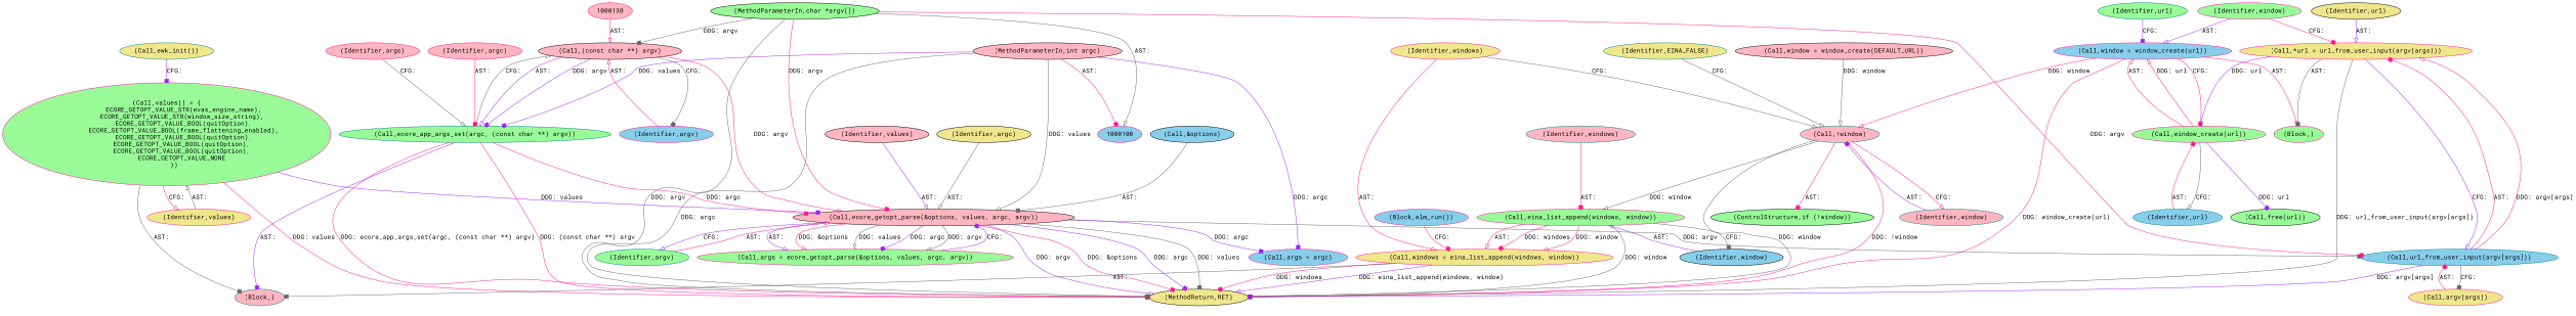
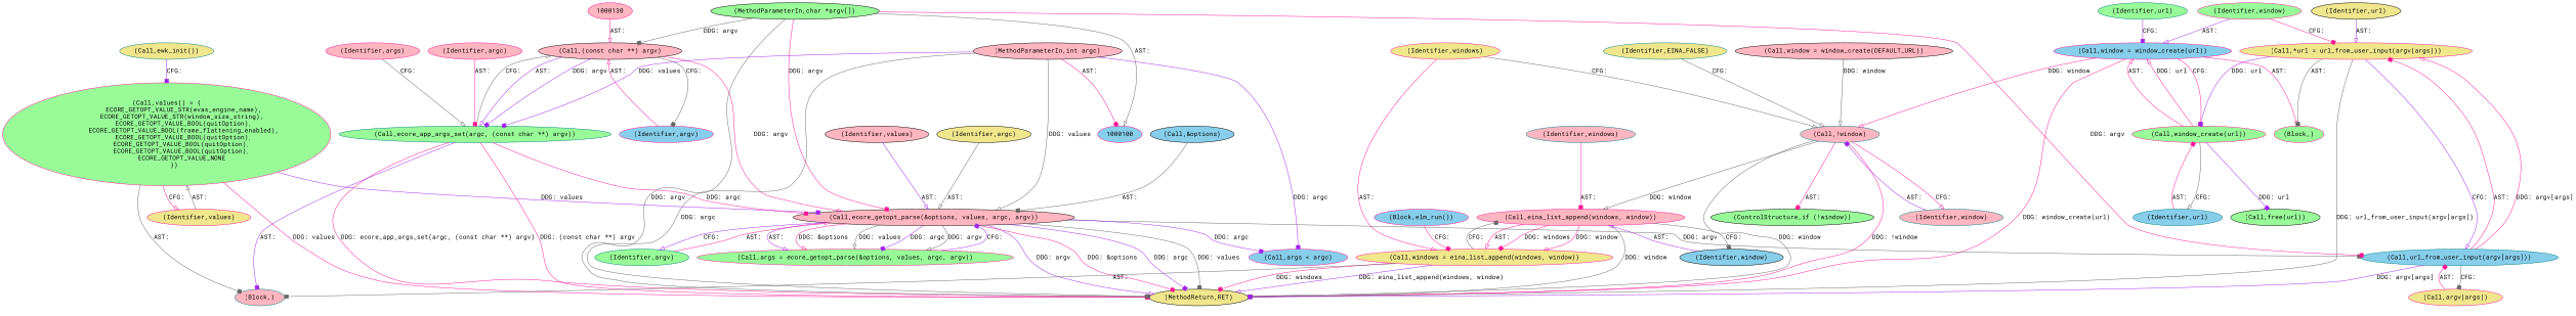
  digraph {
    fontname="Roboto Mono"
    node [color=deeppink fillcolor=palegreen fontname="Roboto Mono" style=filled]
    edge [arrowhead=box color=deeppink fontname="Roboto Mono"]
    n1 [fillcolor=skyblue label="(Call,window = window_create(url))"]
    n2 [label="(Call,window_create(url))"]
    n3 [color=teal fillcolor=lightpink label="(Call,!window)"]
    n4 [label="(Block,)"]
    n5 [color=black fillcolor=khaki label="(MethodReturn,RET)"]
    n6 [color=teal fillcolor=skyblue label="(Identifier,url)"]
    n7 [color=black label="(Call,free(url))"]
-   n8 [label="(Call,eina_list_append(windows, window))"]
+   n8 [fillcolor=lightpink label="(Call,eina_list_append(windows, window))"]
    n9 [color=black label="(ControlStructure,if (!window))"]
    n10 [color=teal fillcolor=lightpink label="(Identifier,window)"]
    n11 [fillcolor=khaki label="(Call,*url = url_from_user_input(argv[args]))"]
    n12 [color=teal fillcolor=skyblue label="(Call,url_from_user_input(argv[args]))"]
    n13 [fillcolor=khaki label="(Call,argv[args])"]
    n14 [color=black fillcolor=lightpink label="(Call,ecore_getopt_parse(&options, values, argc, argv))"]
    n15 [label="(Call,args = ecore_getopt_parse(&options, values, argc, argv))"]
    n16 [color=teal label="(Identifier,argv)"]
    n17 [fillcolor=skyblue label="(Call,args < argc)"]
    n18 [label="(Call,values[] = {\n         ECORE_GETOPT_VALUE_STR(evas_engine_name),\n        ECORE_GETOPT_VALUE_STR(window_size_string),\n         ECORE_GETOPT_VALUE_BOOL(quitOption),\n         ECORE_GETOPT_VALUE_BOOL(frame_flattening_enabled),\n         ECORE_GETOPT_VALUE_BOOL(quitOption),\n        ECORE_GETOPT_VALUE_BOOL(quitOption),\n        ECORE_GETOPT_VALUE_BOOL(quitOption),\n        ECORE_GETOPT_VALUE_NONE\n    })"]
    n19 [color=teal fillcolor=lightpink label="(Block,)"]
    n20 [fillcolor=khaki label="(Identifier,values)"]
    n21 [color=teal label="(Call,ecore_app_args_set(argc, (const char **) argv))"]
    n22 [color=black fillcolor=lightpink label="(Call,(const char **) argv)"]
    n23 [fillcolor=skyblue label="(Identifier,argv)"]
    n24 [color=black fillcolor=lightpink label="(MethodParameterIn,int argc)"]
    1000100 [fillcolor=skyblue]
    n26 [color=black label="(MethodParameterIn,char *argv[])"]
    n27 [fillcolor=khaki label="(Call,windows = eina_list_append(windows, window))"]
    n28 [color=black fillcolor=skyblue label="(Identifier,window)"]
    n29 [label="(Identifier,window)"]
    n30 [color=teal label="(Identifier,url)"]
    n31 [color=black fillcolor=lightpink label="(Identifier,values)"]
    n32 [color=black fillcolor=khaki label="(Identifier,argc)"]
    n33 [fillcolor=lightpink label="(Identifier,args)"]
    n34 [color=teal fillcolor=lightpink label="(Identifier,windows)"]
    n35 [fillcolor=skyblue label="(Block,elm_run())"]
    n36 [color=black fillcolor=skyblue label="(Call,&options)"]
    n37 [color=black fillcolor=lightpink label="(Call,window = window_create(DEFAULT_URL))"]
    n38 [color=teal fillcolor=khaki label="(Identifier,EINA_FALSE)"]
    n39 [fillcolor=lightpink label="(Identifier,argc)"]
    n40 [fillcolor=khaki label="(Identifier,windows)"]
    n41 [color=teal fillcolor=khaki label="(Call,ewk_init())"]
    n42 [color=black fillcolor=khaki label="(Identifier,url)"]
    1000130 [fillcolor=lightpink]
    n1 -> n2 [label="CFG: "]
    n1 -> n3 [arrowhead=onormal label="DDG: window"]
    n1 -> n4 [arrowhead=onormal label="AST: "]
    n1 -> n5 [label="DDG: window_create(url)"]
    n2 -> n1 [arrowhead=onormal label="AST: "]
    n2 -> n1 [arrowhead=onormal label="DDG: url"]
    n2 -> n6 [arrowhead=onormal color=gray40 label="CFG: "]
    n2 -> n7 [color=purple label="DDG: url"]
    n3 -> n5 [arrowhead=onormal color=gray40 label="DDG: window"]
    n3 -> n5 [label="DDG: !window"]
    n3 -> n8 [arrowhead=onormal color=gray40 label="DDG: window"]
    n3 -> n9 [label="AST: "]
    n3 -> n10 [arrowhead=onormal label="CFG: "]
    n6 -> n2 [label="AST: "]
    n8 -> n5 [color=gray40 label="DDG: window"]
    n8 -> n27 [arrowhead=onormal label="AST: "]
    n8 -> n27 [label="DDG: windows"]
    n8 -> n27 [arrowhead=onormal label="DDG: window"]
    n8 -> n28 [color=gray40 label="CFG: "]
    n10 -> n3 [color=purple label="AST: "]
-   n11 -> n2 [arrowhead=onormal color=purple label="DDG: url"]
+   n11 -> n2 [color=purple label="DDG: url"]
    n11 -> n4 [color=gray40 label="AST: "]
    n11 -> n5 [color=gray40 label="DDG: url_from_user_input(argv[args])"]
    n11 -> n12 [arrowhead=onormal color=purple label="CFG: "]
    n12 -> n5 [color=purple label="DDG: argv[args]"]
    n12 -> n11 [label="AST: "]
    n12 -> n11 [arrowhead=onormal label="DDG: argv[args]"]
    n12 -> n13 [color=gray40 label="CFG: "]
    n13 -> n12 [label="AST: "]
    n14 -> n5 [arrowhead=onormal color=purple label="DDG: argv"]
    n14 -> n5 [label="DDG: &options"]
    n14 -> n5 [color=purple label="DDG: argc"]
    n14 -> n5 [color=gray40 label="DDG: values"]
    n14 -> n12 [color=gray40 label="DDG: argv"]
    n14 -> n15 [arrowhead=onormal color=purple label="AST: "]
    n14 -> n15 [arrowhead=onormal label="DDG: &options"]
    n14 -> n15 [arrowhead=onormal color=gray40 label="DDG: values"]
    n14 -> n15 [color=purple label="DDG: argc"]
    n14 -> n15 [arrowhead=onormal color=gray40 label="DDG: argv"]
    n14 -> n16 [arrowhead=onormal color=purple label="CFG: "]
    n14 -> n17 [color=purple label="DDG: argc"]
    n15 -> n14 [color=purple label="CFG: "]
    n16 -> n14 [arrowhead=onormal label="AST: "]
    n18 -> n5 [label="DDG: values"]
    n18 -> n14 [color=purple label="DDG: values"]
    n18 -> n19 [color=gray40 label="AST: "]
    n18 -> n20 [arrowhead=onormal label="CFG: "]
    n20 -> n18 [arrowhead=onormal color=gray40 label="AST: "]
    n21 -> n5 [label="DDG: (const char **) argv"]
    n21 -> n5 [label="DDG: ecore_app_args_set(argc, (const char **) argv)"]
    n21 -> n14 [label="DDG: argc"]
    n21 -> n19 [color=purple label="AST: "]
    n21 -> n22 [arrowhead=onormal color=gray40 label="CFG: "]
    n22 -> n14 [arrowhead=onormal label="DDG: argv"]
    n22 -> n21 [arrowhead=onormal color=purple label="AST: "]
    n22 -> n21 [color=purple label="DDG: argv"]
    n22 -> n23 [color=gray40 label="CFG: "]
    n23 -> n22 [arrowhead=onormal label="AST: "]
    n24 -> n5 [color=gray40 label="DDG: argc"]
    n24 -> n14 [arrowhead=onormal color=gray40 label="DDG: values"]
    n24 -> n17 [color=purple label="DDG: argc"]
    n24 -> n21 [color=purple label="DDG: values"]
    n24 -> 1000100 [label="AST: "]
    n26 -> n5 [arrowhead=onormal color=gray40 label="DDG: argv"]
    n26 -> n12 [label="DDG: argv"]
    n26 -> n14 [label="DDG: argv"]
    n26 -> n22 [color=gray40 label="DDG: argv"]
    n26 -> 1000100 [arrowhead=onormal color=gray40 label="AST: "]
    n27 -> n5 [arrowhead=onormal color=purple label="DDG: eina_list_append(windows, window)"]
    n27 -> n5 [label="DDG: windows"]
+   n27 -> n8 [color=gray40 label="CFG: "]
    n27 -> n19 [color=gray40 label="AST: "]
    n28 -> n8 [arrowhead=onormal color=purple label="AST: "]
    n29 -> n1 [arrowhead=onormal color=purple label="AST: "]
    n29 -> n11 [label="CFG: "]
    n30 -> n1 [color=purple label="CFG: "]
    n31 -> n14 [arrowhead=onormal color=purple label="AST: "]
    n32 -> n14 [arrowhead=onormal color=gray40 label="AST: "]
    n33 -> n21 [arrowhead=onormal color=gray40 label="CFG: "]
    n34 -> n8 [label="AST: "]
    n35 -> n27 [label="CFG: "]
    n36 -> n14 [color=gray40 label="AST: "]
    n37 -> n3 [arrowhead=onormal color=gray40 label="DDG: window"]
    n38 -> n3 [arrowhead=onormal color=gray40 label="CFG: "]
    n39 -> n21 [label="AST: "]
    n40 -> n3 [arrowhead=onormal color=gray40 label="CFG: "]
    n40 -> n27 [arrowhead=onormal label="AST: "]
    n41 -> n18 [color=purple label="CFG: "]
    n42 -> n11 [arrowhead=onormal color=purple label="AST: "]
    1000130 -> n22 [arrowhead=onormal label="AST: "]
  }
